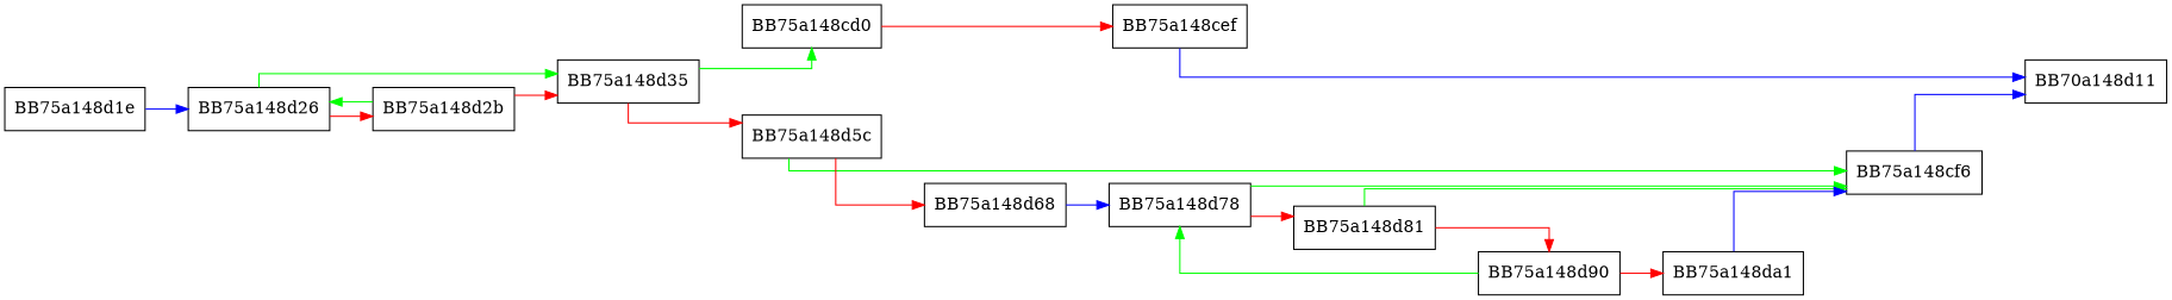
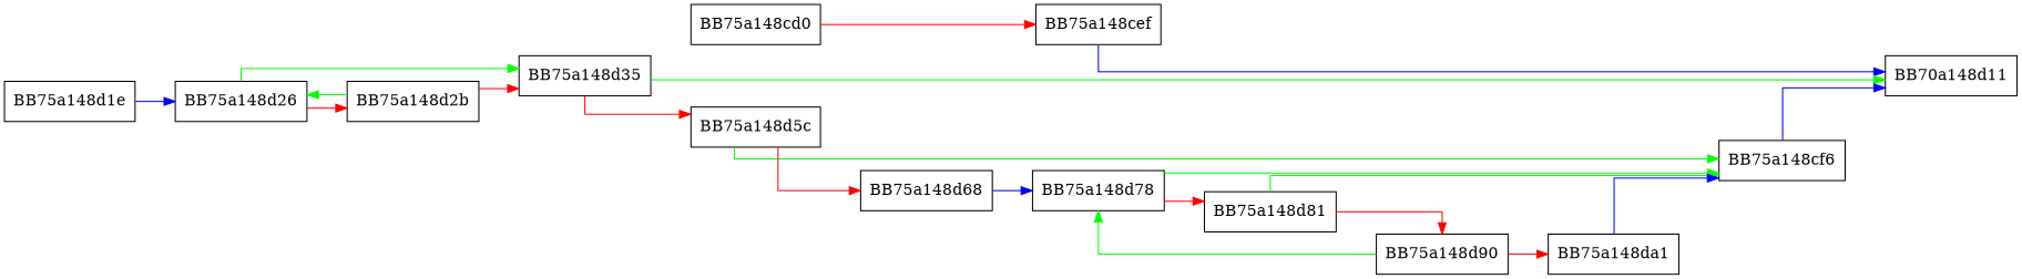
  digraph {
    rankdir=LR
    splines=ortho
    node [shape=box]
    edge [color=red]
    BB75a148cd0
    BB75a148cef
    BB75a148d1e
    BB75a148d26
    n5 [label=BB70a148d11]
    BB75a148d35
    BB75a148d2b
    BB75a148cf6
    BB75a148d5c
    BB75a148d68
    BB75a148d78
    BB75a148d81
    BB75a148d90
    BB75a148da1
    BB75a148cd0 -> BB75a148cef
    BB75a148cef -> n5 [color=blue]
    BB75a148d1e -> BB75a148d26 [color=blue]
    BB75a148d26 -> BB75a148d35 [color=green]
    BB75a148d26 -> BB75a148d2b
-   BB75a148d35 -> BB75a148cd0 [color=green]
+   BB75a148d35 -> n5 [color=green]
    BB75a148d35 -> BB75a148d5c
    BB75a148d2b -> BB75a148d26 [color=green]
    BB75a148d2b -> BB75a148d35
    BB75a148cf6 -> n5 [color=blue]
    BB75a148d5c -> BB75a148cf6 [color=green]
    BB75a148d5c -> BB75a148d68
    BB75a148d68 -> BB75a148d78 [color=blue]
    BB75a148d78 -> BB75a148cf6 [color=green]
    BB75a148d78 -> BB75a148d81
    BB75a148d81 -> BB75a148cf6 [color=green]
    BB75a148d81 -> BB75a148d90
    BB75a148d90 -> BB75a148d78 [color=green]
    BB75a148d90 -> BB75a148da1
    BB75a148da1 -> BB75a148cf6 [color=blue]
  }
